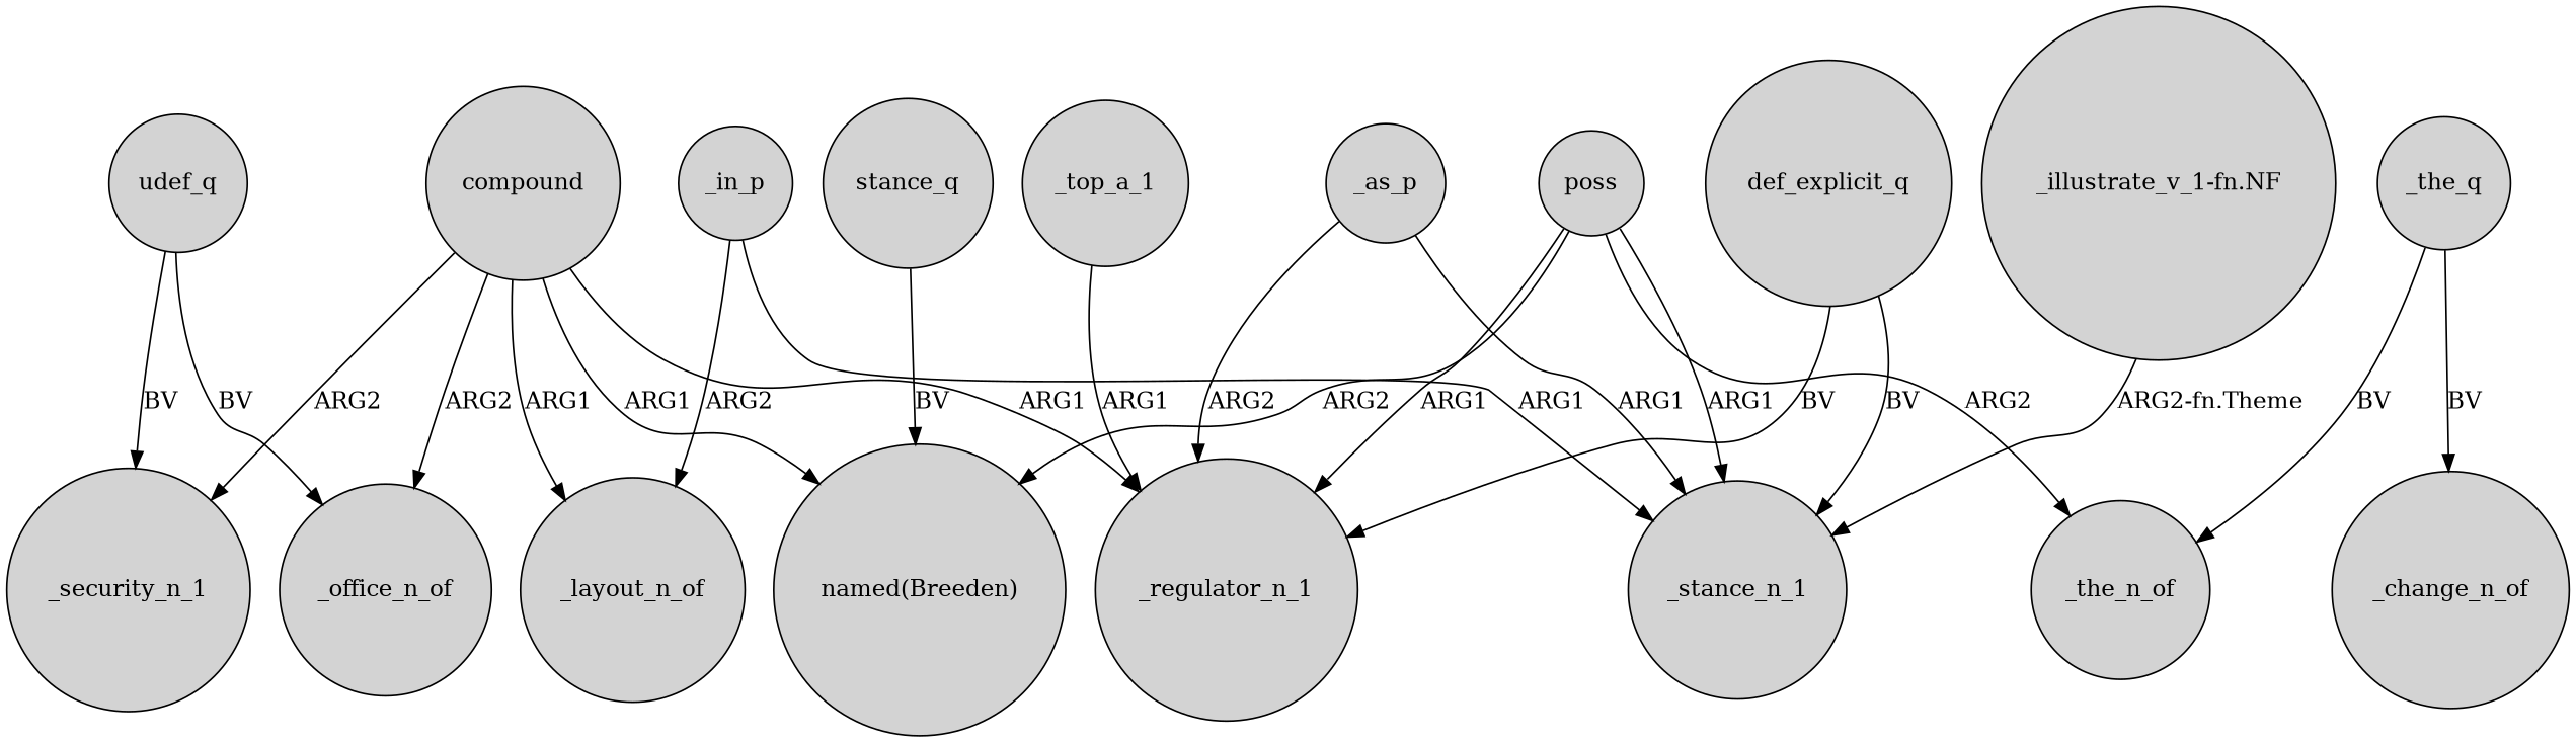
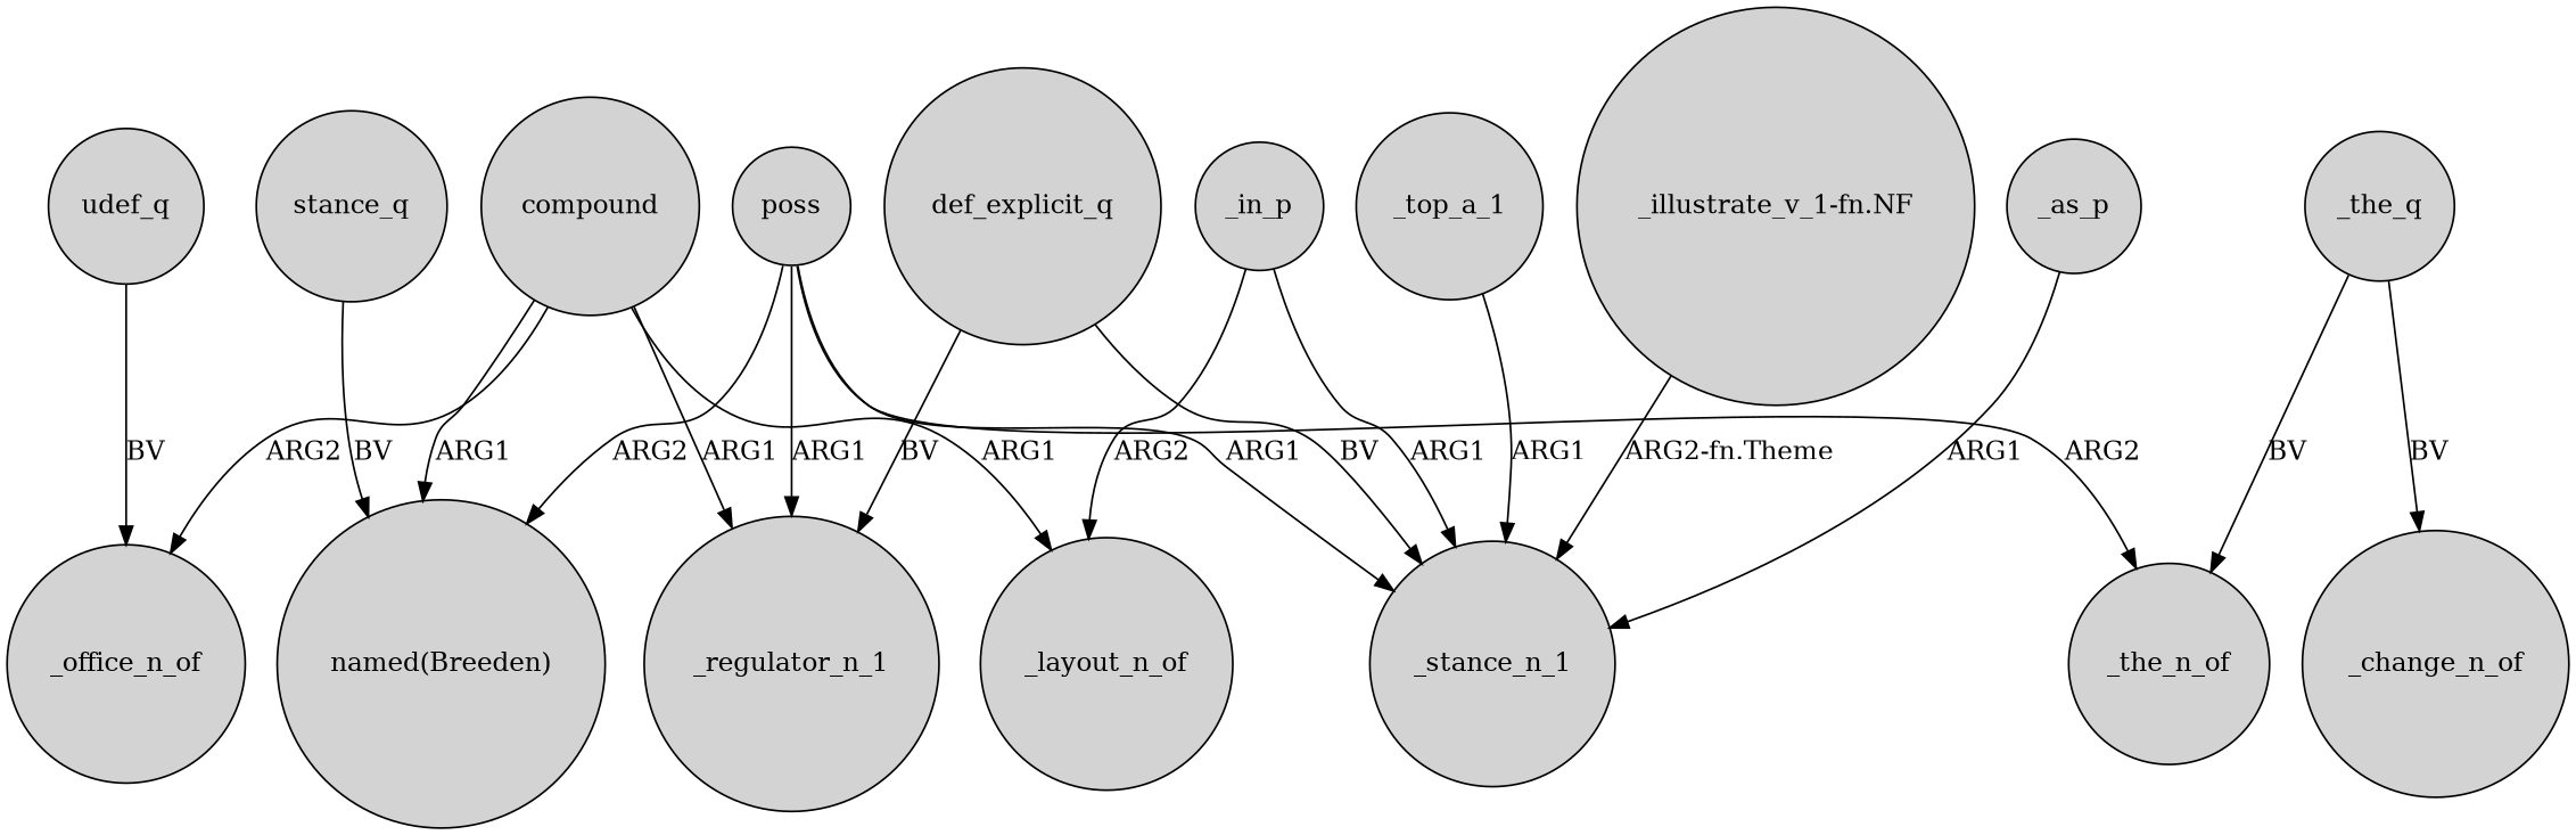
  digraph {
    node [shape=circle style=filled]
    udef_q
    _office_n_of
-   _security_n_1
    poss
    "named(Breeden)"
    _regulator_n_1
    _stance_n_1
    n8 [label=_the_n_of]
    def_explicit_q
    _top_a_1
    compound
    _layout_n_of
    _in_p
    "_illustrate_v_1-fn.NF"
    _as_p
    _the_q
    _change_n_of
    n18 [label=stance_q]
    udef_q -> _office_n_of [label=BV]
-   udef_q -> _security_n_1 [label=BV]
    poss -> "named(Breeden)" [label=ARG2]
    poss -> _regulator_n_1 [label=ARG1]
    poss -> _stance_n_1 [label=ARG1]
    poss -> n8 [label=ARG2]
    def_explicit_q -> _regulator_n_1 [label=BV]
    def_explicit_q -> _stance_n_1 [label=BV]
-   _top_a_1 -> _regulator_n_1 [label=ARG1]
+   _top_a_1 -> _stance_n_1 [label=ARG1]
    compound -> _office_n_of [label=ARG2]
-   compound -> _security_n_1 [label=ARG2]
    compound -> "named(Breeden)" [label=ARG1]
    compound -> _regulator_n_1 [label=ARG1]
    compound -> _layout_n_of [label=ARG1]
    _in_p -> _stance_n_1 [label=ARG1]
    _in_p -> _layout_n_of [label=ARG2]
    "_illustrate_v_1-fn.NF" -> _stance_n_1 [label="ARG2-fn.Theme"]
-   _as_p -> _regulator_n_1 [label=ARG2]
    _as_p -> _stance_n_1 [label=ARG1]
    _the_q -> n8 [label=BV]
    _the_q -> _change_n_of [label=BV]
    n18 -> "named(Breeden)" [label=BV]
  }
